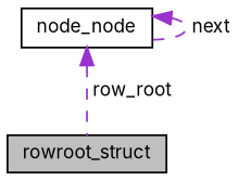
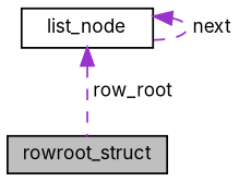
  digraph {
    fontname=Inter
    node [color=black fontname=Inter fontsize=10 shape=record]
    edge [color=darkorchid3 dir=back fontname=Inter fontsize=10 labelfontname=Helvetica labelfontsize=10 style=dashed]
    n1 [fillcolor=grey75 fontcolor=black height=0.2 label=rowroot_struct style=filled width=0.4]
-   n2 [height=0.2 label=node_node width=0.4]
+   n2 [height=0.2 label=list_node width=0.4]
    n2 -> n1 [label=" row_root"]
    n2 -> n2 [label=" next"]
  }
